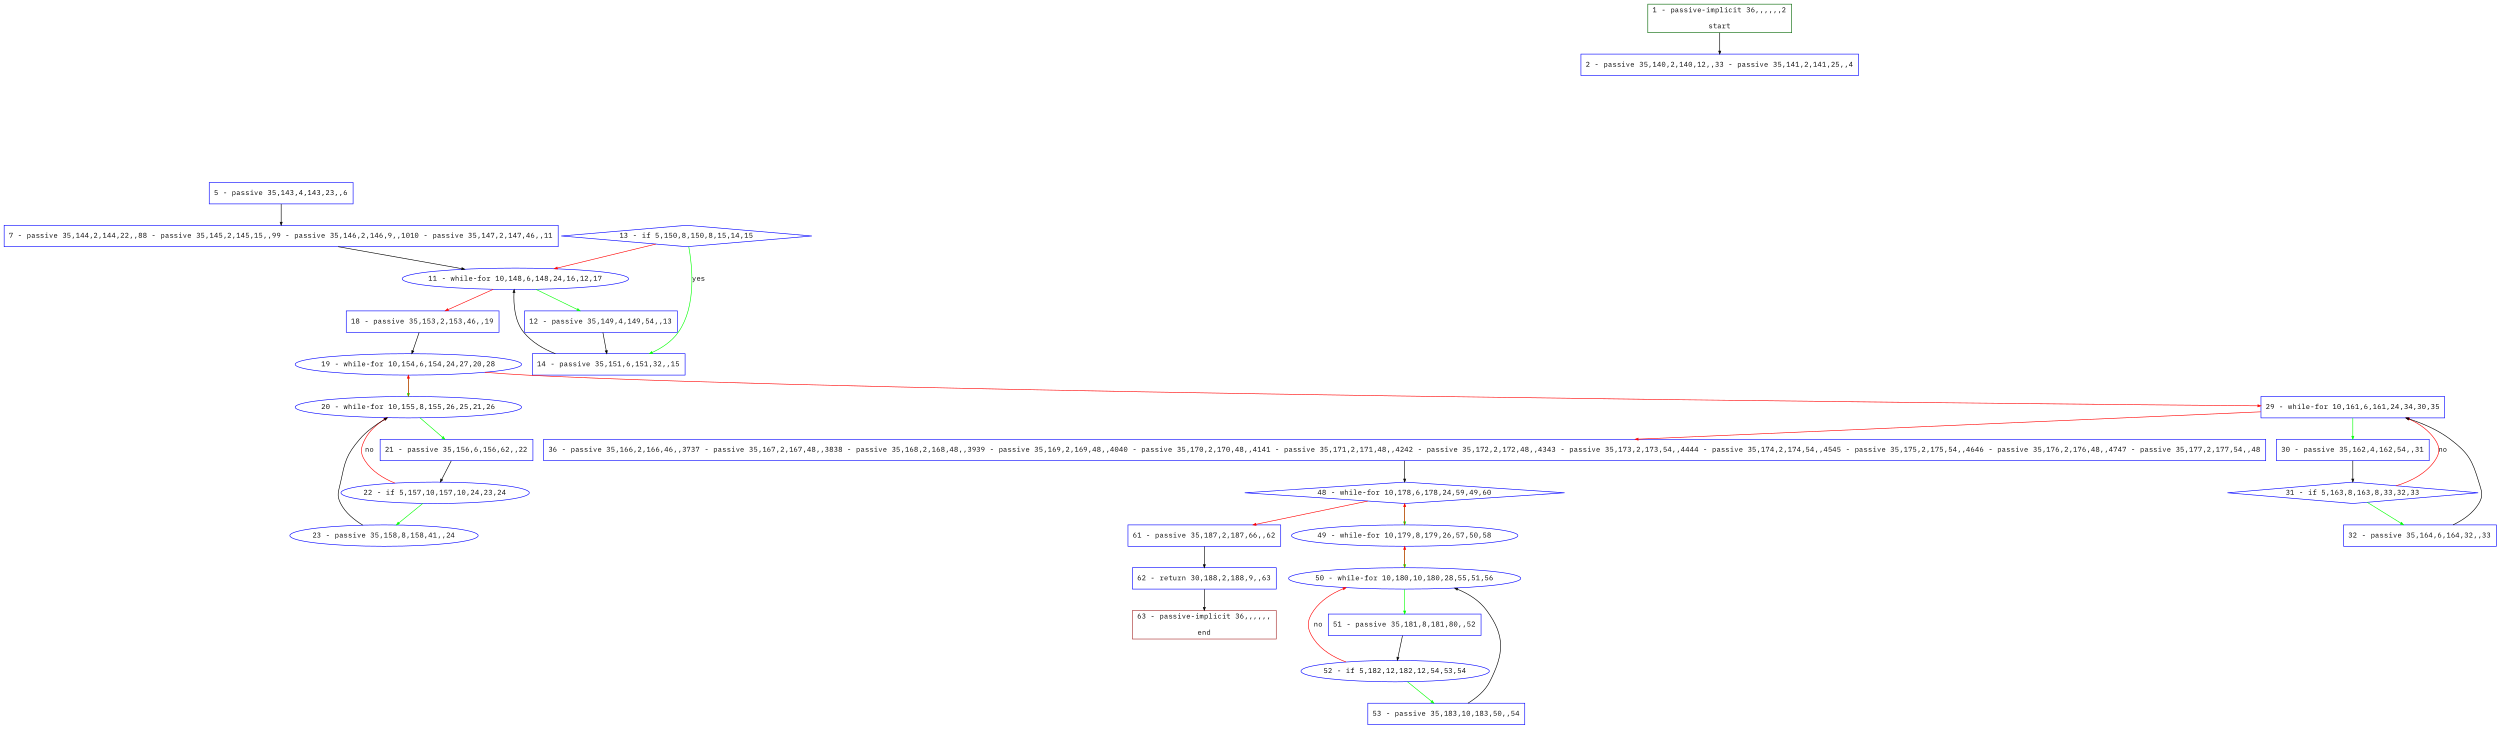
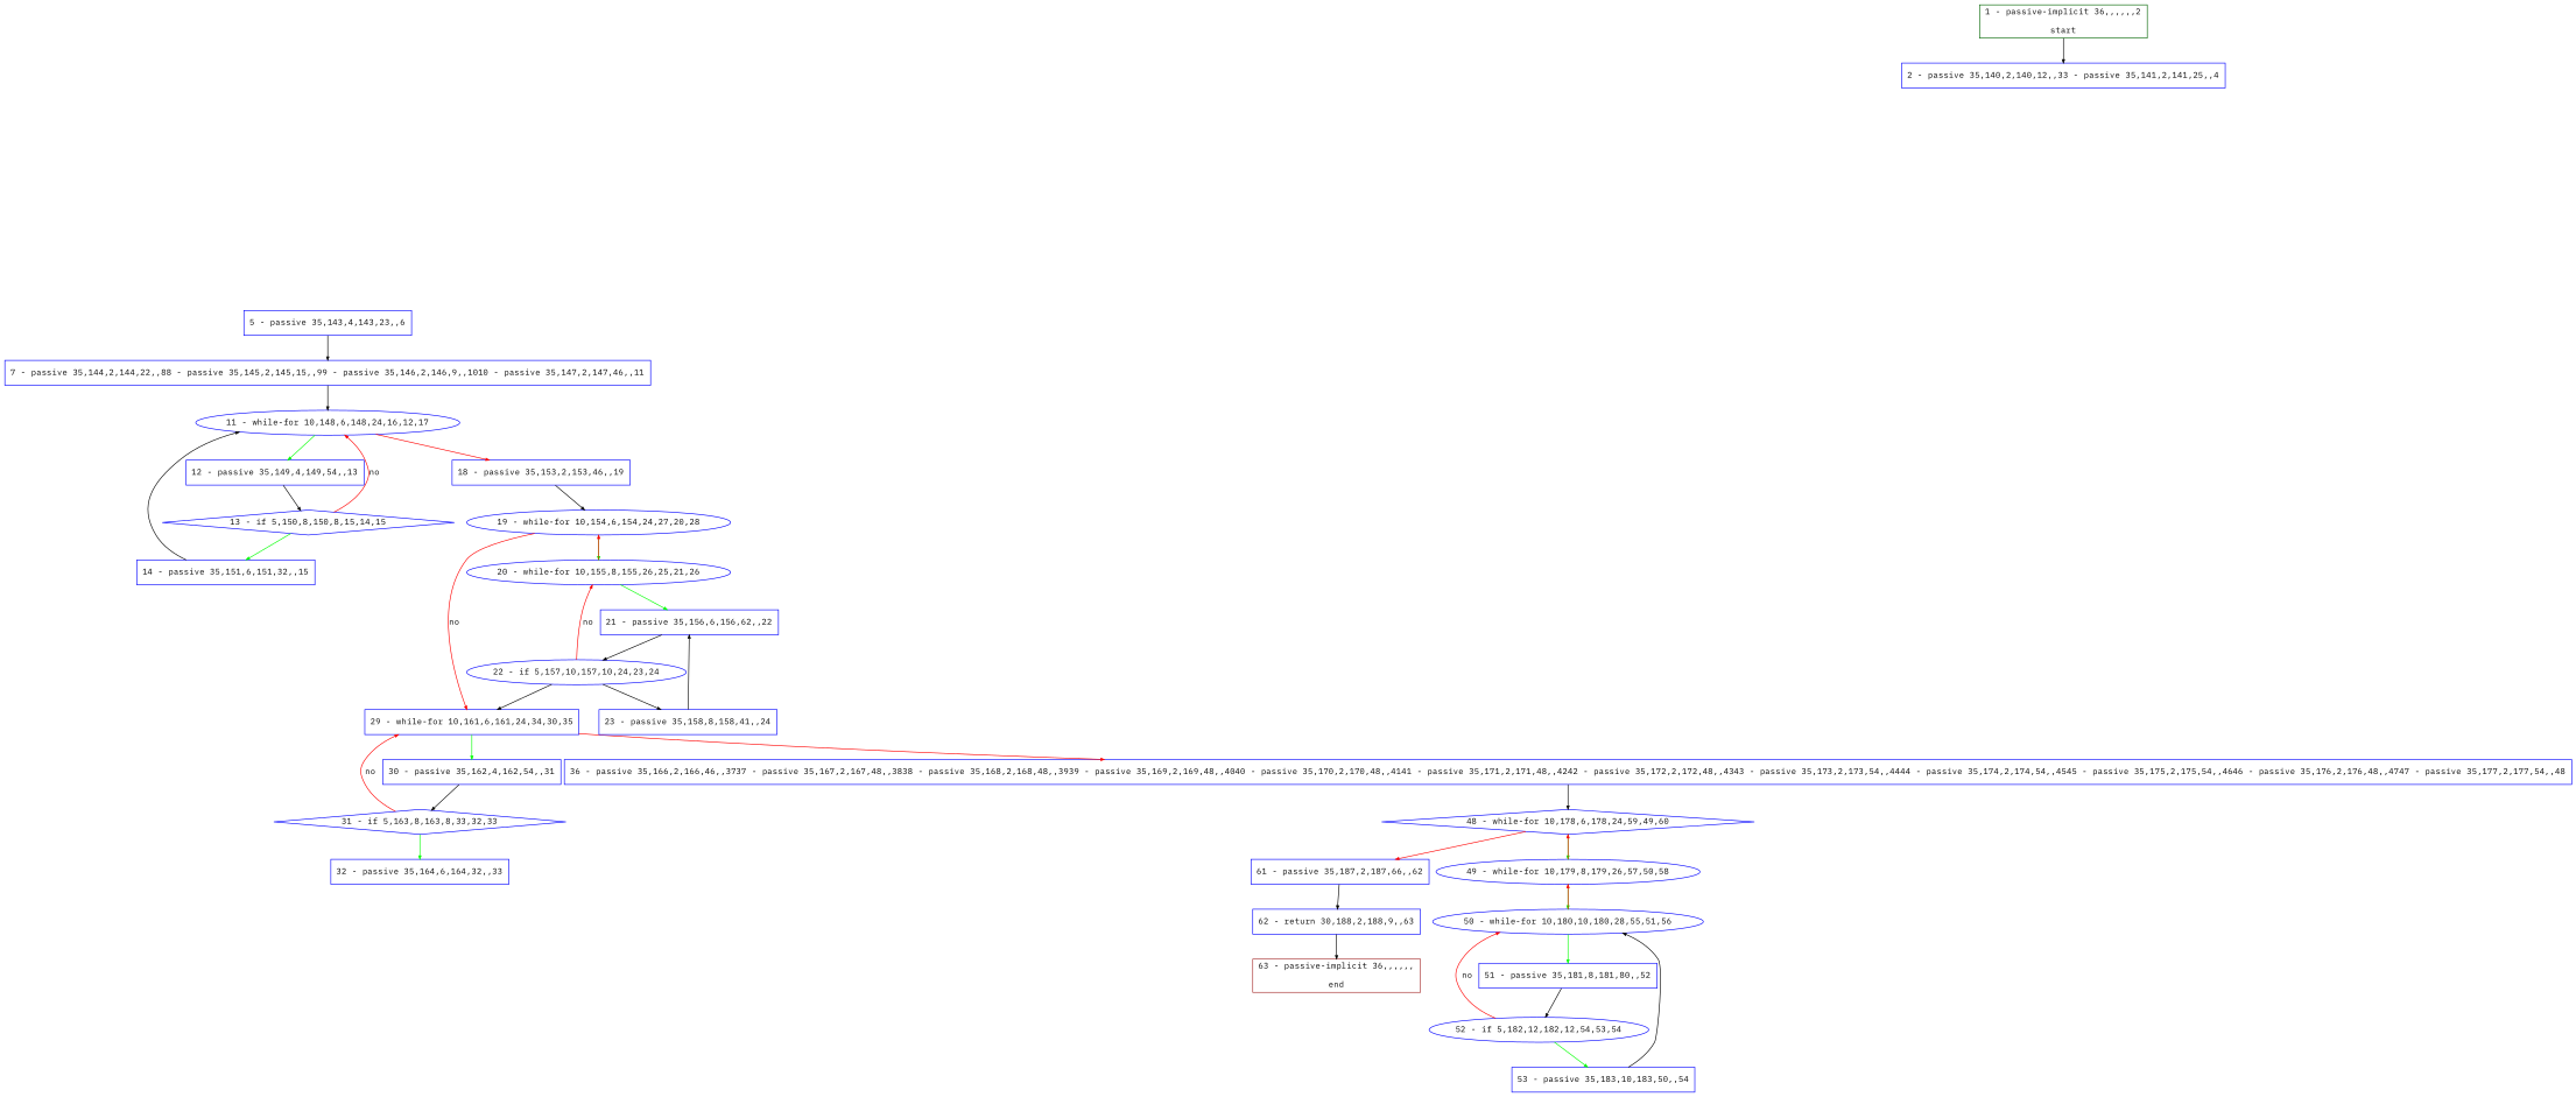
  digraph {
    bgcolor=white
    compound=true
    fillcolor="#FFFFCC"
    fontname="IBM Plex Mono"
    fontsize=12
    pack=true
    packmode=clust
    style="rounded,filled"
    node [color="#0000ff" compound=true fillcolor="#ffffff" fixedsize=false fontname="IBM Plex Mono" fontsize=12 node_initialized=no shape=box style=filled]
    edge [arrowhead=normal arrowsize=0.5 arrowtail=none color="#000000" compound=true dir=forward fontcolor=black fontname="IBM Plex Mono" fontsize=12]
    n1 [label="2 - passive 35,140,2,140,12,,33 - passive 35,141,2,141,25,,4"]
    n2 [color="#006400" label="1 - passive-implicit 36,,,,,,2\n\nstart"]
    n3 [label="5 - passive 35,143,4,143,23,,6"]
    n4 [label="7 - passive 35,144,2,144,22,,88 - passive 35,145,2,145,15,,99 - passive 35,146,2,146,9,,1010 - passive 35,147,2,147,46,,11"]
    n5 [label="11 - while-for 10,148,6,148,24,16,12,17" shape=oval]
    n6 [label="12 - passive 35,149,4,149,54,,13"]
    n7 [label="18 - passive 35,153,2,153,46,,19"]
    n8 [label="13 - if 5,150,8,150,8,15,14,15" shape=diamond]
    n9 [label="19 - while-for 10,154,6,154,24,27,20,28" shape=oval]
    n10 [label="14 - passive 35,151,6,151,32,,15"]
    n11 [label="20 - while-for 10,155,8,155,26,25,21,26" shape=oval]
    n12 [label="29 - while-for 10,161,6,161,24,34,30,35"]
    n13 [label="21 - passive 35,156,6,156,62,,22"]
    n14 [label="30 - passive 35,162,4,162,54,,31"]
    n15 [label="36 - passive 35,166,2,166,46,,3737 - passive 35,167,2,167,48,,3838 - passive 35,168,2,168,48,,3939 - passive 35,169,2,169,48,,4040 - passive 35,170,2,170,48,,4141 - passive 35,171,2,171,48,,4242 - passive 35,172,2,172,48,,4343 - passive 35,173,2,173,54,,4444 - passive 35,174,2,174,54,,4545 - passive 35,175,2,175,54,,4646 - passive 35,176,2,176,48,,4747 - passive 35,177,2,177,54,,48"]
    n16 [label="22 - if 5,157,10,157,10,24,23,24" shape=ellipse]
    n17 [label="31 - if 5,163,8,163,8,33,32,33" shape=diamond]
    n18 [label="48 - while-for 10,178,6,178,24,59,49,60" shape=diamond]
-   n19 [label="23 - passive 35,158,8,158,41,,24" shape=ellipse]
+   n19 [label="23 - passive 35,158,8,158,41,,24"]
    n20 [label="32 - passive 35,164,6,164,32,,33"]
    n21 [label="49 - while-for 10,179,8,179,26,57,50,58" shape=oval]
    n22 [label="61 - passive 35,187,2,187,66,,62"]
    n23 [label="50 - while-for 10,180,10,180,28,55,51,56" shape=oval]
    n24 [label="62 - return 30,188,2,188,9,,63"]
    n25 [label="51 - passive 35,181,8,181,80,,52"]
    n26 [color="#a52a2a" label="63 - passive-implicit 36,,,,,,\n\nend"]
    n27 [label="52 - if 5,182,12,182,12,54,53,54" shape=ellipse]
    n28 [label="53 - passive 35,183,10,183,50,,54"]
    n2 -> n1
    n3 -> n4
    n4 -> n5
    n5 -> n6 [color="#00ff00" label=yes]
    n5 -> n7 [color="#ff0000" label=no]
-   n6 -> n10
+   n6 -> n8
    n7 -> n9
    n8 -> n5 [color="#ff0000" label=no]
    n8 -> n10 [color="#00ff00" label=yes]
    n9 -> n11 [color="#00ff00" label=yes]
    n9 -> n12 [color="#ff0000" label=no]
    n10 -> n5
    n11 -> n9 [color="#ff0000" label=no]
    n11 -> n13 [color="#00ff00" label=yes]
    n12 -> n14 [color="#00ff00" label=yes]
    n12 -> n15 [color="#ff0000" label=no]
    n13 -> n16
    n14 -> n17
    n15 -> n18
    n16 -> n11 [color="#ff0000" label=no]
-   n16 -> n19 [color="#00ff00" label=yes]
+   n16 -> n19 [label=yes]
    n17 -> n12 [color="#ff0000" label=no]
    n17 -> n20 [color="#00ff00" label=yes]
    n18 -> n21 [color="#00ff00" label=yes]
    n18 -> n22 [color="#ff0000" label=no]
-   n19 -> n11
-   n20 -> n12
+   n19 -> n13
+   n16 -> n12
    n21 -> n18 [color="#ff0000" label=no]
    n21 -> n23 [color="#00ff00" label=yes]
    n22 -> n24
    n23 -> n21 [color="#ff0000" label=no]
    n23 -> n25 [color="#00ff00" label=yes]
    n24 -> n26
    n25 -> n27
    n27 -> n23 [color="#ff0000" label=no]
    n27 -> n28 [color="#00ff00" label=yes]
    n28 -> n23
  }
